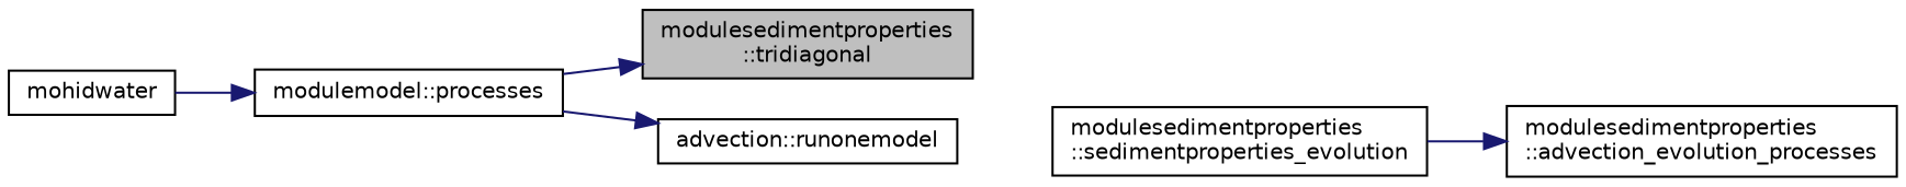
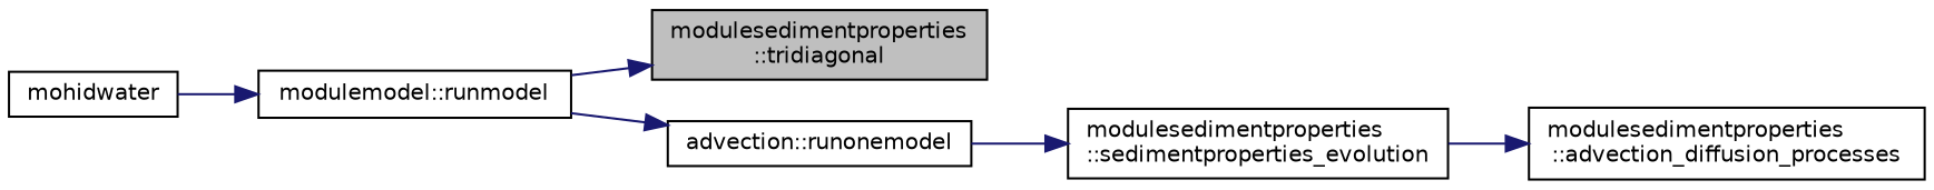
  digraph {
    rankdir=RL
    node [color=black fillcolor=white fontname=Helvetica fontsize=10 shape=record style=filled]
    edge [color=midnightblue dir=back fontname=Helvetica fontsize=10 labelfontname=Helvetica labelfontsize=10 style=solid]
    n1 [fillcolor=grey75 fontcolor=black height=0.2 label="modulesedimentproperties\l::tridiagonal" width=0.4]
-   n2 [height=0.2 label="modulemodel::processes" width=0.4]
-   n3 [height=0.2 label="modulesedimentproperties\l::advection_evolution_processes" width=0.4]
+   n2 [height=0.2 label="modulemodel::runmodel" width=0.4]
+   n3 [height=0.2 label="modulesedimentproperties\l::advection_diffusion_processes" width=0.4]
    n4 [height=0.2 label="modulesedimentproperties\l::sedimentproperties_evolution" width=0.4]
    n5 [height=0.2 label="advection::runonemodel" width=0.4]
    n6 [height=0.2 label=mohidwater width=0.4]
    n1 -> n2
    n2 -> n6
    n3 -> n4
+   n4 -> n5
    n5 -> n2
  }
